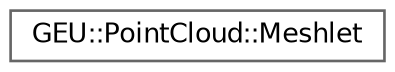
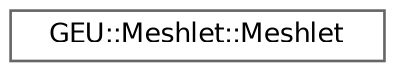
  digraph {
    rankdir=LR
-   n1 [color=grey40 fillcolor=white fontname=Helvetica fontsize=10 height=0.2 label="GEU::PointCloud::Meshlet" shape=box style=filled width=0.4]
+   n1 [color=grey40 fillcolor=white fontname=Helvetica fontsize=10 height=0.2 label="GEU::Meshlet::Meshlet" shape=box style=filled width=0.4]
  }
